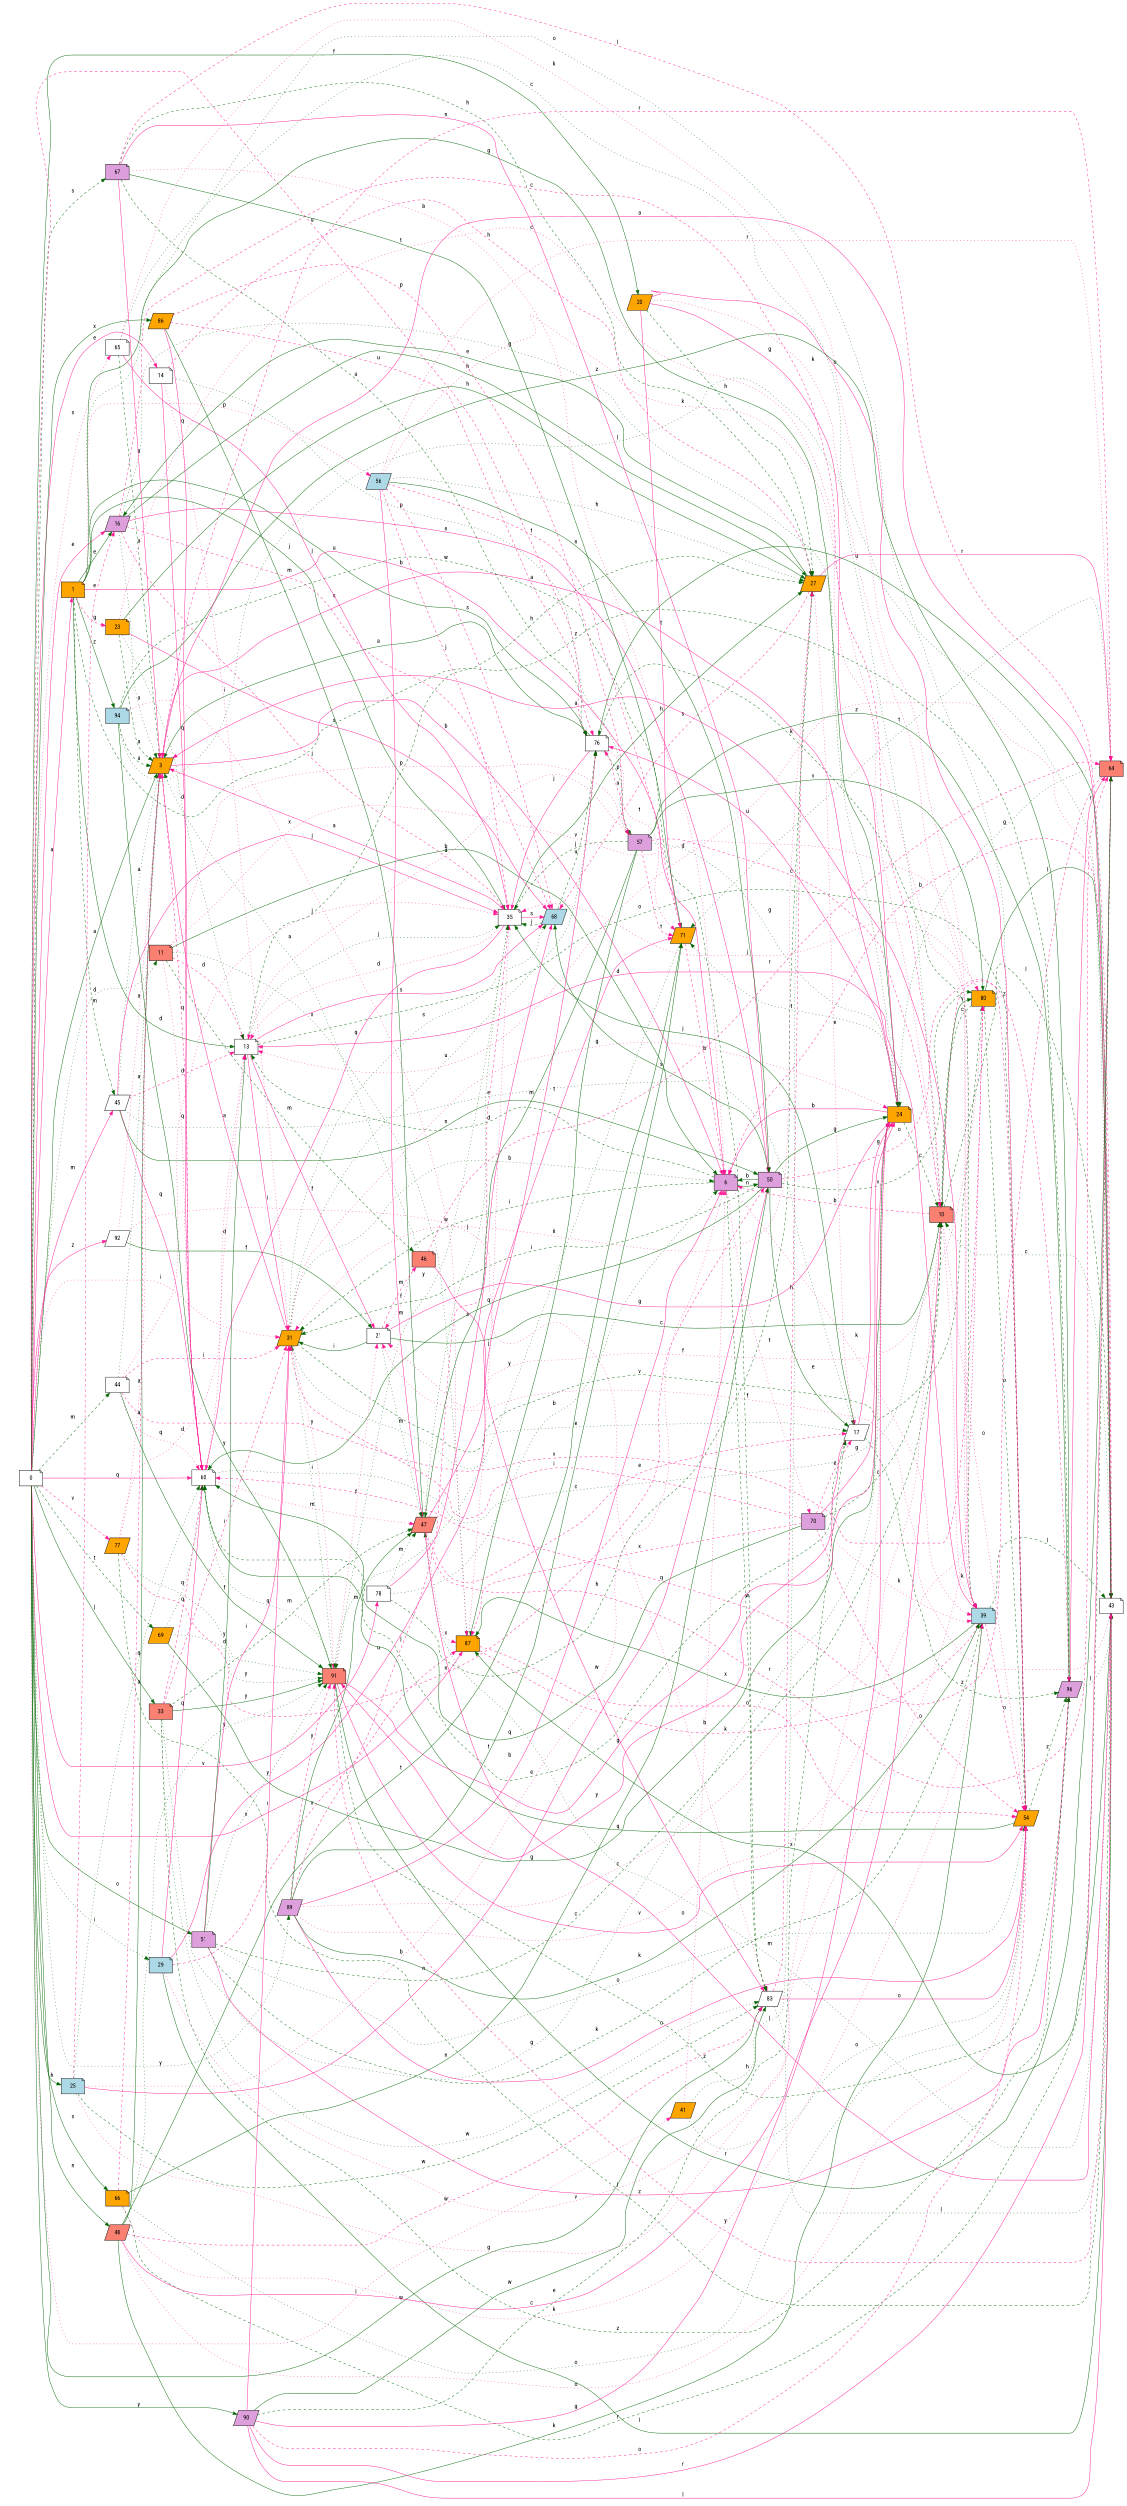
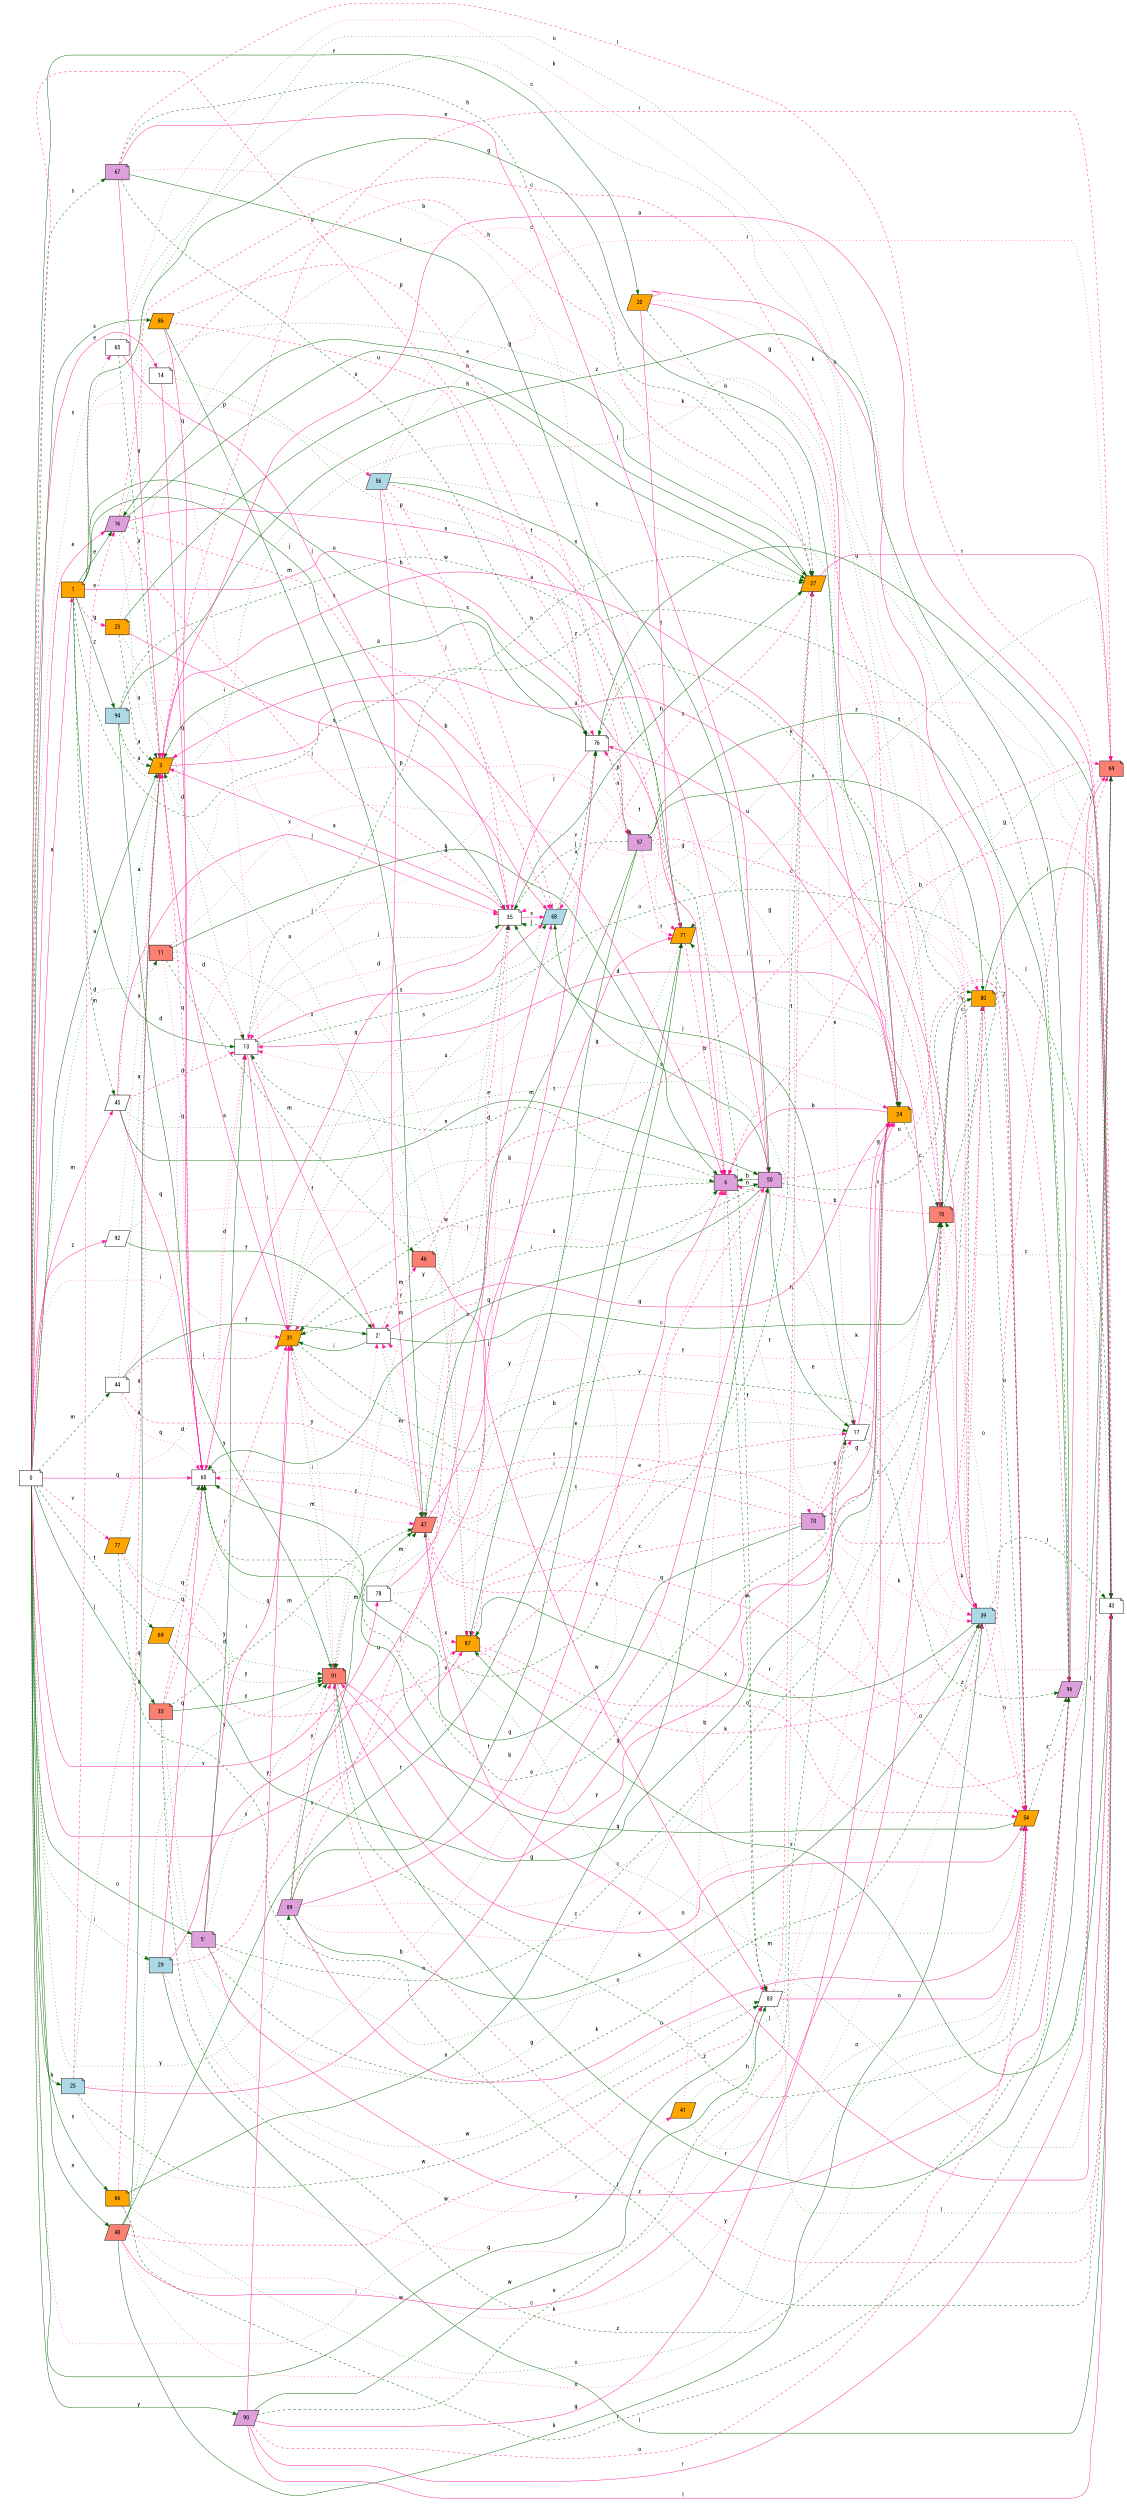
  strict digraph {
    fontname="Roboto Condensed"
    rankdir=LR
    node [fillcolor=orange fontname="Roboto Condensed" shape=note style=filled]
    edge [color=deeppink fontname="Roboto Condensed" style=solid]
    0 [fillcolor=white]
    1
    3 [shape=parallelogram]
    11 [fillcolor=salmon]
    14 [fillcolor=white]
    16 [fillcolor=plum shape=parallelogram]
    20 [shape=parallelogram]
    25 [fillcolor=lightblue]
    29 [fillcolor=lightblue]
    31 [shape=parallelogram]
    33 [fillcolor=salmon]
    41 [shape=parallelogram]
    44 [fillcolor=white]
    45 [fillcolor=white shape=parallelogram]
    48 [fillcolor=salmon shape=parallelogram]
    51 [fillcolor=plum]
    n17 [fillcolor=white label=60]
    65 [fillcolor=white]
    66
    67 [fillcolor=plum]
    69 [shape=parallelogram]
    76 [fillcolor=white]
    77 [shape=parallelogram]
    78 [fillcolor=white]
    83 [fillcolor=white shape=parallelogram]
    86 [shape=parallelogram]
    87
    89 [fillcolor=plum shape=parallelogram]
    90 [fillcolor=plum shape=parallelogram]
    92 [fillcolor=white shape=parallelogram]
    6 [fillcolor=plum]
    13 [fillcolor=white]
    23
    24
    35 [fillcolor=white]
    54 [shape=parallelogram]
    56 [fillcolor=lightblue shape=parallelogram]
    94 [fillcolor=lightblue]
    96 [fillcolor=plum shape=parallelogram]
    64 [fillcolor=salmon]
    80
    46 [fillcolor=salmon]
    57 [fillcolor=plum]
    27 [shape=parallelogram]
    50 [fillcolor=plum]
    10 [fillcolor=salmon]
    68 [fillcolor=lightblue shape=parallelogram]
    39 [fillcolor=lightblue]
    71 [shape=parallelogram]
    43 [fillcolor=white]
    17 [fillcolor=white shape=parallelogram]
    91 [fillcolor=salmon]
    47 [fillcolor=salmon shape=parallelogram]
    21 [fillcolor=white]
    70 [fillcolor=plum]
    0 -> 1 [label=a]
    0 -> 3 [color=darkgreen label=a]
    0 -> 11 [color=darkgreen label=d style=dotted]
    0 -> 14 [label=e]
    0 -> 16 [label=e]
    0 -> 20 [color=darkgreen label=f]
    0 -> 25 [color=darkgreen label=h]
    0 -> 29 [color=darkgreen label=i style=dotted]
    0 -> 31 [label=i style=dotted]
    0 -> 33 [color=darkgreen label=j]
    0 -> 41 [label=l style=dotted]
    0 -> 44 [color=darkgreen label=m style=dashed]
    0 -> 45 [label=m]
    0 -> 48 [color=darkgreen label=n]
    0 -> 51 [color=darkgreen label=o]
    0 -> n17 [label=q]
    0 -> 65 [label=s style=dotted]
    0 -> 66 [color=darkgreen label=s]
    0 -> 67 [color=darkgreen label=s style=dashed]
    0 -> 69 [color=darkgreen label=t style=dashed]
    0 -> 76 [label=u style=dashed]
    0 -> 77 [label=v style=dashed]
    0 -> 78 [label=v]
    0 -> 83 [color=darkgreen label=w]
    0 -> 86 [color=darkgreen label=x]
    0 -> 87 [label=x]
    0 -> 89 [color=darkgreen label=y style=dotted]
    0 -> 90 [color=darkgreen label=y]
    0 -> 92 [label=z]
    1 -> 16 [color=darkgreen label=e]
    1 -> 45 [color=darkgreen label=m style=dashed]
    1 -> 76 [color=darkgreen label=u]
    1 -> 6 [label=b]
    1 -> 13 [color=darkgreen label=d]
    1 -> 23 [label=g style=dashed]
    1 -> 24 [color=darkgreen label=g]
    1 -> 35 [color=darkgreen label=j]
    1 -> 54 [color=darkgreen label=o style=dotted]
    1 -> 56 [label=p style=dotted]
    1 -> 94 [color=darkgreen label=z]
    1 -> 96 [color=darkgreen label=z style=dashed]
    3 -> n17 [label=q style=dashed]
    3 -> 6 [label=b]
    3 -> 64 [label=r style=dashed]
    11 -> n17 [label=q style=dotted]
    11 -> 87 [color=darkgreen label=x style=dotted]
    11 -> 6 [color=darkgreen label=b]
    11 -> 13 [label=d style=dashed]
    11 -> 80 [label=v style=dotted]
    11 -> 46 [color=darkgreen label=m style=dashed]
    11 -> 57 [label=p style=dotted]
    14 -> 31 [label=i style=dotted]
    14 -> n17 [label=q]
    14 -> 57 [color=darkgreen label=p style=dotted]
    14 -> 27 [label=h style=dashed]
    16 -> 3 [color=darkgreen label=a style=dotted]
    16 -> 24 [color=darkgreen label=g style=dotted]
    16 -> 35 [label=j style=dashed]
    16 -> 27 [color=darkgreen label=h]
    16 -> 50 [label=n]
    16 -> 10 [label=c style=dashed]
    16 -> 68 [label=s style=dashed]
    20 -> 24 [label=g]
    20 -> 54 [label=o]
    20 -> 27 [color=darkgreen label=h style=dashed]
    20 -> 39 [label=k style=dotted]
    20 -> 71 [label=t]
    25 -> 16 [label=e style=dashed]
    25 -> n17 [color=darkgreen label=q style=dotted]
    25 -> 83 [color=darkgreen label=w style=dashed]
    25 -> 6 [label=b style=dotted]
    25 -> 24 [label=g style=dotted]
    25 -> 50 [label=n]
    29 -> n17 [label=q]
    29 -> 76 [label=u]
    29 -> 87 [label=x style=dashed]
    29 -> 80 [label=v style=dotted]
    29 -> 43 [color=darkgreen label=l]
    31 -> 3 [label=a]
    31 -> 76 [color=darkgreen label=u style=dotted]
    31 -> 6 [color=darkgreen label=b style=dotted]
    31 -> 24 [label=g style=dotted]
    31 -> 80 [color=darkgreen label=v style=dashed]
    31 -> 68 [color=darkgreen label=s style=dotted]
    31 -> 17 [color=darkgreen label=e style=dotted]
    31 -> 91 [label=y style=dotted]
    33 -> 31 [label=i style=dashed]
    33 -> n17 [label=q style=dashed]
    33 -> 83 [color=darkgreen label=w style=dotted]
    33 -> 24 [color=darkgreen label=g style=dotted]
    33 -> 96 [color=darkgreen label=z style=dashed]
    33 -> 91 [color=darkgreen label=y]
    33 -> 47 [color=darkgreen label=m style=dashed]
    41 -> 6 [label=b style=dotted]
    41 -> 54 [color=darkgreen label=o style=dotted]
    41 -> 27 [color=darkgreen label=h style=dotted]
    44 -> 3 [color=darkgreen label=a style=dotted]
    44 -> 31 [label=i style=dashed]
    44 -> n17 [label=q style=dotted]
    44 -> 35 [label=j style=dotted]
    44 -> 80 [label=v style=dashed]
-   44 -> 91 [color=darkgreen label=f]
+   44 -> 21 [color=darkgreen label=f]
    45 -> 3 [color=darkgreen label=a style=dotted]
    45 -> n17 [label=q]
    45 -> 13 [label=d style=dashed]
    45 -> 35 [label=j]
    45 -> 50 [color=darkgreen label=n]
    45 -> 17 [color=darkgreen label=e style=dotted]
    48 -> 3 [color=darkgreen label=a]
    48 -> 83 [label=w style=dashed]
    48 -> 54 [label=o style=dotted]
    48 -> 10 [label=c]
    48 -> 39 [color=darkgreen label=k]
    48 -> 71 [color=darkgreen label=t]
    48 -> 91 [color=darkgreen label=y style=dotted]
    51 -> 31 [label=i]
    51 -> 13 [color=darkgreen label=d]
    51 -> 54 [color=darkgreen label=o style=dotted]
    51 -> 96 [label=z]
    51 -> 10 [color=darkgreen label=c style=dashed]
    51 -> 39 [color=darkgreen label=k style=dashed]
    51 -> 91 [color=darkgreen label=y style=dotted]
    n17 -> 13 [label=d style=dotted]
    n17 -> 10 [color=darkgreen label=c style=dotted]
    n17 -> 17 [color=darkgreen label=e style=dashed]
    n17 -> 47 [label=m style=dotted]
    65 -> 3 [color=darkgreen label=a style=dashed]
    65 -> 35 [label=j]
    65 -> 10 [color=darkgreen label=c style=dotted]
    65 -> 39 [label=k style=dotted]
    66 -> 3 [label=a style=dashed]
    66 -> 54 [color=darkgreen label=o style=dotted]
    66 -> 64 [color=darkgreen label=r style=dashed]
    66 -> 50 [color=darkgreen label=n]
    66 -> 39 [label=k style=dotted]
    67 -> 3 [label=a]
    67 -> 76 [color=darkgreen label=u style=dashed]
    67 -> 6 [label=b style=dotted]
    67 -> 27 [color=darkgreen label=h style=dashed]
    67 -> 50 [label=n]
    67 -> 71 [color=darkgreen label=t]
    67 -> 43 [label=l style=dashed]
    69 -> n17 [color=darkgreen label=q style=dotted]
    69 -> 24 [color=darkgreen label=g]
    69 -> 91 [color=darkgreen label=y style=dotted]
    76 -> 3 [color=darkgreen label=a]
    76 -> 35 [label=j]
    76 -> 57 [color=darkgreen label=p style=dashed]
    76 -> 39 [color=darkgreen label=k style=dashed]
    76 -> 71 [label=t style=dotted]
    77 -> 3 [label=a style=dotted]
    77 -> 13 [label=d style=dotted]
    77 -> 50 [label=n style=dashed]
    77 -> 43 [color=darkgreen label=l style=dashed]
    77 -> 91 [color=darkgreen label=y style=dotted]
    78 -> 6 [color=darkgreen label=b style=dotted]
    78 -> 27 [color=darkgreen label=h style=dashed]
    78 -> 68 [label=s]
    78 -> 47 [color=darkgreen label=m style=dotted]
    83 -> 54 [label=o]
    83 -> 27 [label=h style=dashed]
    83 -> 43 [color=darkgreen label=l style=dotted]
    86 -> n17 [label=q]
    86 -> 76 [label=u style=dashed]
    86 -> 57 [label=p style=dashed]
    86 -> 47 [color=darkgreen label=m]
    87 -> 35 [label=j style=dotted]
    87 -> 54 [label=o style=dashed]
    87 -> 39 [label=k style=dashed]
    89 -> 6 [label=b]
    89 -> 35 [label=j style=dashed]
    89 -> 54 [label=o]
    89 -> 80 [label=v style=dotted]
    89 -> 10 [label=c style=dotted]
    89 -> 39 [color=darkgreen label=k]
    89 -> 71 [color=darkgreen label=t]
    89 -> 91 [label=y style=dashed]
    89 -> 47 [color=darkgreen label=m]
    90 -> 31 [label=i]
    90 -> 83 [color=darkgreen label=w]
    90 -> 24 [label=g]
    90 -> 54 [label=o style=dashed]
    90 -> 64 [label=r]
    90 -> 43 [label=l]
    90 -> 17 [color=darkgreen label=e style=dashed]
    92 -> 3 [label=a style=dotted]
    92 -> 83 [label=w style=dotted]
    92 -> 21 [color=darkgreen label=f]
    6 -> 31 [color=darkgreen label=i style=dashed]
    6 -> 83 [color=darkgreen label=w style=dashed]
    6 -> 13 [color=darkgreen label=d style=dashed]
    6 -> 50 [color=darkgreen label=n]
    6 -> 39 [label=k style=dotted]
    6 -> 70 [label=t style=dotted]
    13 -> 31 [label=i]
    13 -> 35 [color=darkgreen label=j style=dotted]
    13 -> 54 [color=darkgreen label=o style=dashed]
    13 -> 27 [color=darkgreen label=h style=dashed]
    13 -> 68 [label=s]
    13 -> 21 [label=f]
    23 -> 3 [color=darkgreen label=a style=dashed]
    23 -> 13 [color=darkgreen label=d style=dotted]
    23 -> 27 [color=darkgreen label=h]
    23 -> 10 [label=c style=dotted]
    23 -> 68 [label=s]
    24 -> 3 [label=a]
    24 -> 76 [label=u]
    24 -> 6 [label=b]
    24 -> 10 [color=darkgreen label=c style=dashed]
    24 -> 71 [color=darkgreen label=t style=dotted]
    35 -> 3 [label=a]
    35 -> n17 [label=q]
    35 -> 13 [label=d style=dotted]
    35 -> 27 [color=darkgreen label=h]
    35 -> 68 [label=s]
    35 -> 91 [color=darkgreen label=y style=dotted]
    54 -> n17 [color=darkgreen label=q]
    54 -> 96 [color=darkgreen label=z style=dashed]
    56 -> 35 [label=j style=dashed]
    56 -> 64 [label=r style=dotted]
    56 -> 27 [color=darkgreen label=h style=dotted]
    56 -> 50 [color=darkgreen label=n]
    56 -> 68 [label=s style=dashed]
    56 -> 39 [label=k style=dotted]
    56 -> 71 [label=t style=dashed]
    56 -> 47 [label=m]
    94 -> 3 [color=darkgreen label=a style=dashed]
    94 -> 83 [color=darkgreen label=w style=dashed]
    94 -> 87 [label=x style=dotted]
    94 -> 96 [color=darkgreen label=z]
    94 -> 43 [color=darkgreen label=l style=dotted]
    94 -> 91 [color=darkgreen label=y]
    96 -> 64 [label=r]
    96 -> 43 [color=darkgreen label=l style=dotted]
    64 -> n17 [label=q style=dashed]
    64 -> 24 [color=darkgreen label=g style=dotted]
    64 -> 71 [color=darkgreen label=t style=dotted]
    80 -> 35 [label=j style=dotted]
    80 -> 54 [color=darkgreen label=o style=dashed]
    80 -> 10 [color=darkgreen label=c style=dashed]
    80 -> 43 [color=darkgreen label=l]
    80 -> 21 [label=f style=dotted]
    46 -> 3 [color=darkgreen label=a style=dotted]
    46 -> 83 [label=w]
    46 -> 64 [label=r style=dashed]
    46 -> 21 [label=f style=dotted]
    57 -> 76 [label=u style=dashed]
    57 -> 87 [color=darkgreen label=x]
    57 -> 13 [label=d style=dotted]
    57 -> 24 [color=darkgreen label=g style=dotted]
    57 -> 35 [color=darkgreen label=j style=dashed]
    57 -> 96 [color=darkgreen label=z]
    57 -> 80 [color=darkgreen label=v]
    57 -> 10 [label=c style=dashed]
    57 -> 71 [label=t style=dashed]
    57 -> 47 [color=darkgreen label=m]
    27 -> 16 [color=darkgreen label=e]
    27 -> 31 [label=i style=dotted]
    27 -> 64 [label=r]
    27 -> 68 [label=s style=dashed]
    27 -> 17 [label=e style=dotted]
    50 -> 31 [color=darkgreen label=i style=dashed]
    50 -> n17 [color=darkgreen label=q]
    50 -> 6 [color=darkgreen label=b]
-   50 -> 24 [color=darkgreen label=g]
    50 -> 54 [label=o style=dashed]
    50 -> 80 [color=darkgreen label=v style=dashed]
    50 -> 68 [color=darkgreen label=s]
    50 -> 17 [color=darkgreen label=e]
    10 -> 6 [label=b style=dashed]
    10 -> 54 [label=o style=dotted]
    10 -> 96 [label=z style=dashed]
    10 -> 80 [color=darkgreen label=v]
    10 -> 39 [label=k style=dotted]
    10 -> 43 [color=darkgreen label=l style=dashed]
    68 -> 76 [color=darkgreen label=u style=dashed]
    68 -> 35 [color=darkgreen label=j style=dashed]
    39 -> 3 [label=a]
    39 -> 87 [color=darkgreen label=x]
    39 -> 13 [label=d]
    39 -> 54 [label=o style=dashed]
    39 -> 43 [color=darkgreen label=l style=dashed]
    71 -> 6 [label=b style=dashed]
    71 -> 91 [color=darkgreen label=y style=dotted]
    43 -> 3 [label=a]
    43 -> 76 [color=darkgreen label=u]
    43 -> 87 [color=darkgreen label=x]
    43 -> 6 [label=b style=dashed]
    43 -> 13 [label=d style=dotted]
    43 -> 10 [color=darkgreen label=c style=dotted]
    43 -> 91 [label=y style=dashed]
    43 -> 47 [color=darkgreen label=m style=dotted]
    43 -> 21 [label=f style=dotted]
    17 -> 24 [label=g]
    17 -> 35 [color=darkgreen label=j]
    17 -> 96 [color=darkgreen label=z style=dashed]
    17 -> 91 [label=y]
    91 -> 31 [color=darkgreen label=i style=dotted]
    91 -> n17 [color=darkgreen label=q style=dotted]
    91 -> 24 [label=g]
    91 -> 54 [label=o]
    91 -> 96 [color=darkgreen label=z style=dashed]
    91 -> 64 [color=darkgreen label=r]
    91 -> 21 [label=f style=dotted]
    47 -> 87 [label=x style=dotted]
    47 -> 35 [color=darkgreen label=j style=dotted]
    47 -> 64 [label=r style=dashed]
    47 -> 71 [label=t]
    47 -> 43 [label=l]
    47 -> 17 [label=e style=dashed]
    21 -> 31 [color=darkgreen label=i]
    21 -> 24 [label=g]
    21 -> 46 [label=m style=dashed]
    21 -> 10 [color=darkgreen label=c]
    21 -> 47 [color=darkgreen label=m style=dotted]
    70 -> 31 [label=i style=dashed]
    70 -> n17 [color=darkgreen label=q]
    70 -> 87 [label=x style=dashed]
    70 -> 24 [label=g]
    70 -> 54 [label=o style=dashed]
    70 -> 10 [color=darkgreen label=c style=dashed]
    70 -> 39 [label=k style=dotted]
    70 -> 17 [label=e style=dashed]
  }
